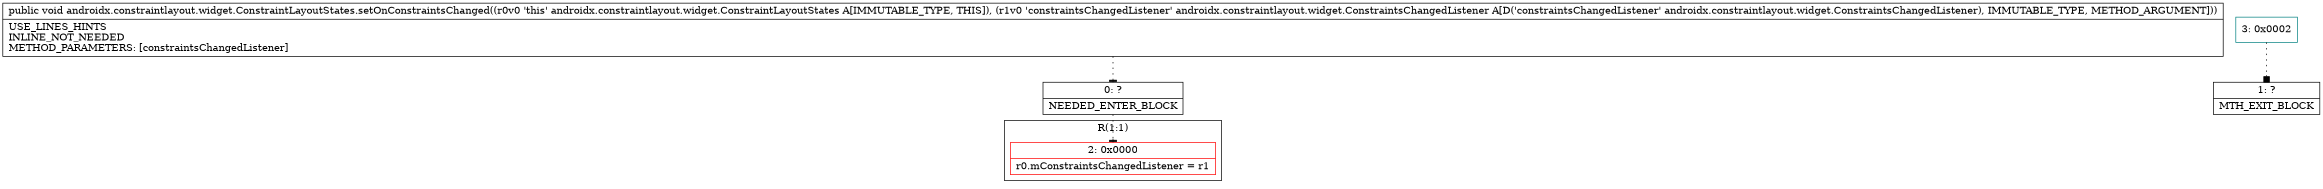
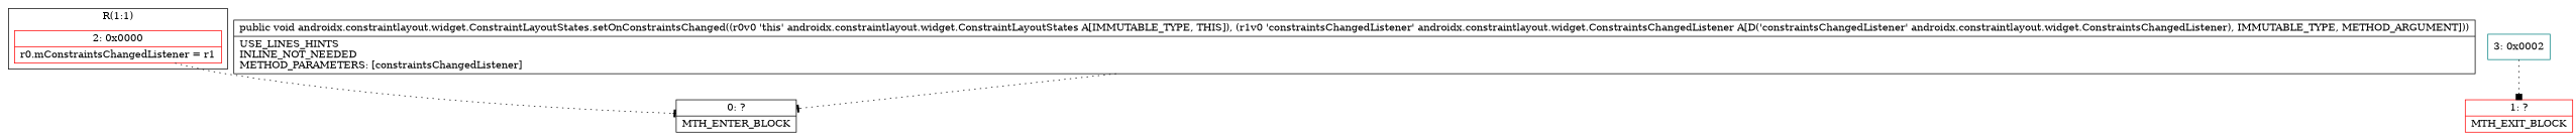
  digraph {
    node [color=red shape=record]
    edge [arrowhead=tee style=dotted]
    n1 [label="{2\:\ 0x0000|r0.mConstraintsChangedListener = r1\l}"]
    n2 [color=teal label="{3\:\ 0x0002}"]
-   n3 [color=black label="{1\:\ ?|MTH_EXIT_BLOCK\l}"]
-   n4 [color=black label="{0\:\ ?|NEEDED_ENTER_BLOCK\l}"]
+   n3 [label="{1\:\ ?|MTH_EXIT_BLOCK\l}"]
+   n4 [color=black label="{0\:\ ?|MTH_ENTER_BLOCK\l}"]
    n5 [color=black label="{public void androidx.constraintlayout.widget.ConstraintLayoutStates.setOnConstraintsChanged((r0v0 'this' androidx.constraintlayout.widget.ConstraintLayoutStates A[IMMUTABLE_TYPE, THIS]), (r1v0 'constraintsChangedListener' androidx.constraintlayout.widget.ConstraintsChangedListener A[D('constraintsChangedListener' androidx.constraintlayout.widget.ConstraintsChangedListener), IMMUTABLE_TYPE, METHOD_ARGUMENT]))  | USE_LINES_HINTS\lINLINE_NOT_NEEDED\lMETHOD_PARAMETERS: [constraintsChangedListener]\l}"]
    subgraph cluster_1 {
      label="R(1:1)"
      n1
    }
    n2 -> n3 [arrowhead=box]
-   n4 -> n1
+   n1 -> n4
    n5 -> n4
  }
